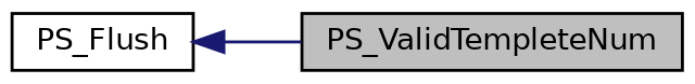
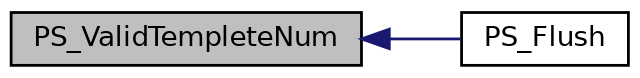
  digraph {
    rankdir=LR
    node [color=black fontname=Helvetica fontsize=10 shape=record style=filled]
    n1 [fillcolor=grey75 fontcolor=black height=0.2 label=PS_ValidTempleteNum width=0.4]
    n2 [fillcolor=white height=0.2 label=PS_Flush width=0.4]
-   n2 -> n1 [color=midnightblue dir=back fontname=Helvetica fontsize=10 labelfontname=Helvetica labelfontsize=10 style=solid]
+   n1 -> n2 [color=midnightblue dir=back fontname=Helvetica fontsize=10 labelfontname=Helvetica labelfontsize=10 style=solid]
  }
